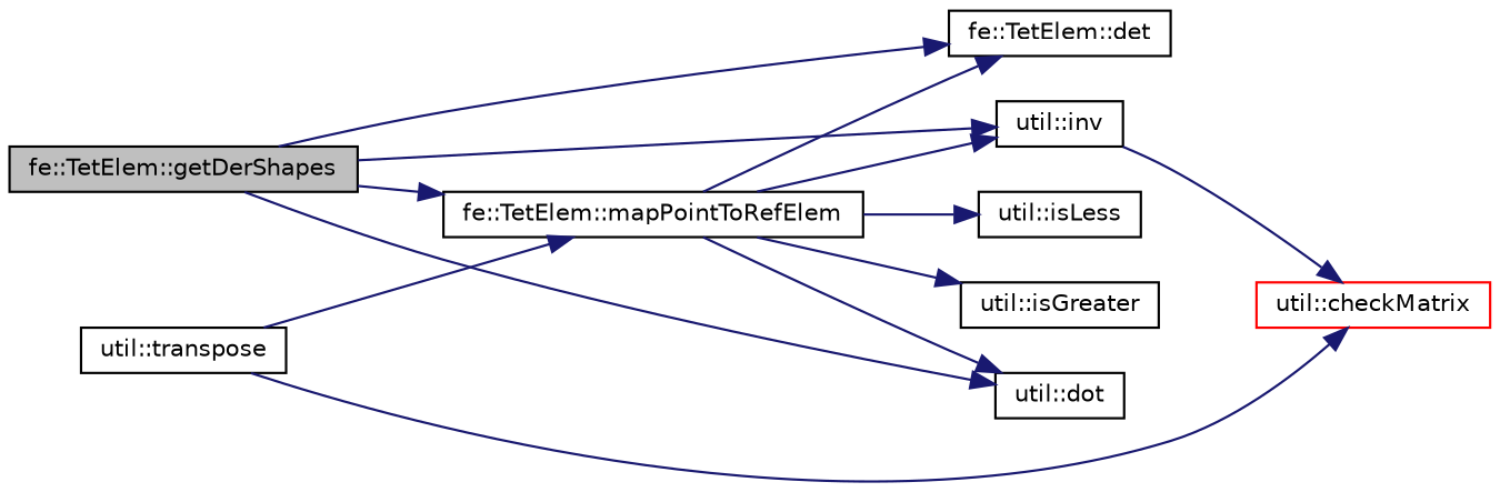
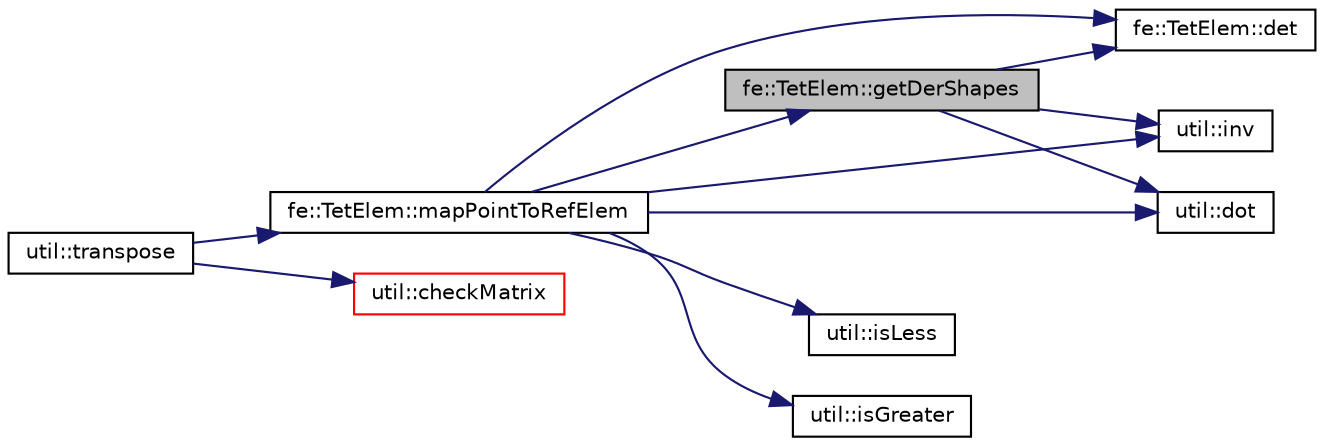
  digraph {
    rankdir=LR
    node [color=black fillcolor=white fontname=Helvetica fontsize=10 shape=record style=filled]
    edge [color=midnightblue fontname=Helvetica fontsize=10 labelfontname=Helvetica labelfontsize=10 style=solid]
    n1 [fillcolor=grey75 fontcolor=black height=0.2 label="fe::TetElem::getDerShapes" width=0.4]
    n2 [height=0.2 label="fe::TetElem::mapPointToRefElem" width=0.4]
    n3 [height=0.2 label="fe::TetElem::det" width=0.4]
    n4 [height=0.2 label="util::inv" width=0.4]
    n5 [height=0.2 label="util::dot" width=0.4]
    n6 [height=0.2 label="util::isLess" width=0.4]
    n7 [height=0.2 label="util::isGreater" width=0.4]
    n8 [color=red height=0.2 label="util::checkMatrix" width=0.4]
    n9 [height=0.2 label="util::transpose" width=0.4]
-   n1 -> n2
+   n2 -> n1
    n1 -> n3
    n1 -> n4
    n1 -> n5
    n2 -> n3
    n2 -> n4
    n2 -> n5
    n2 -> n6
    n2 -> n7
-   n4 -> n8
    n9 -> n2
    n9 -> n8
  }
